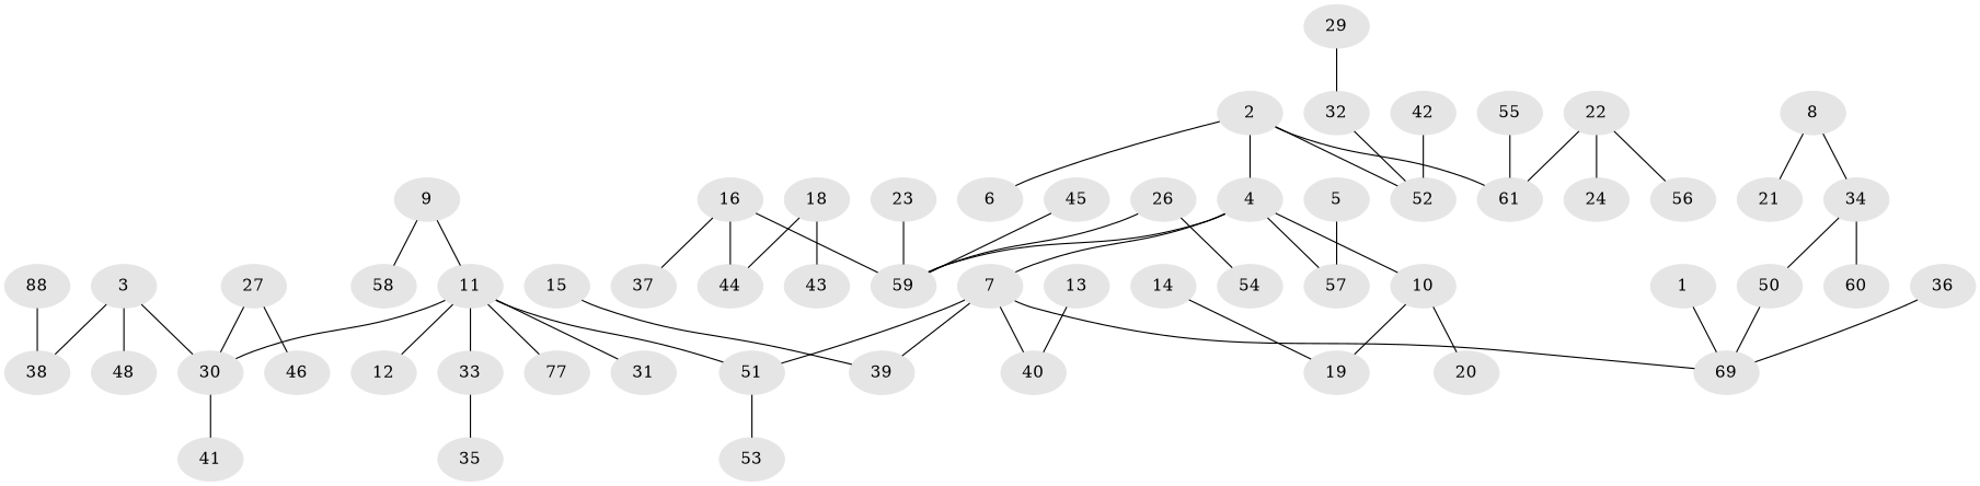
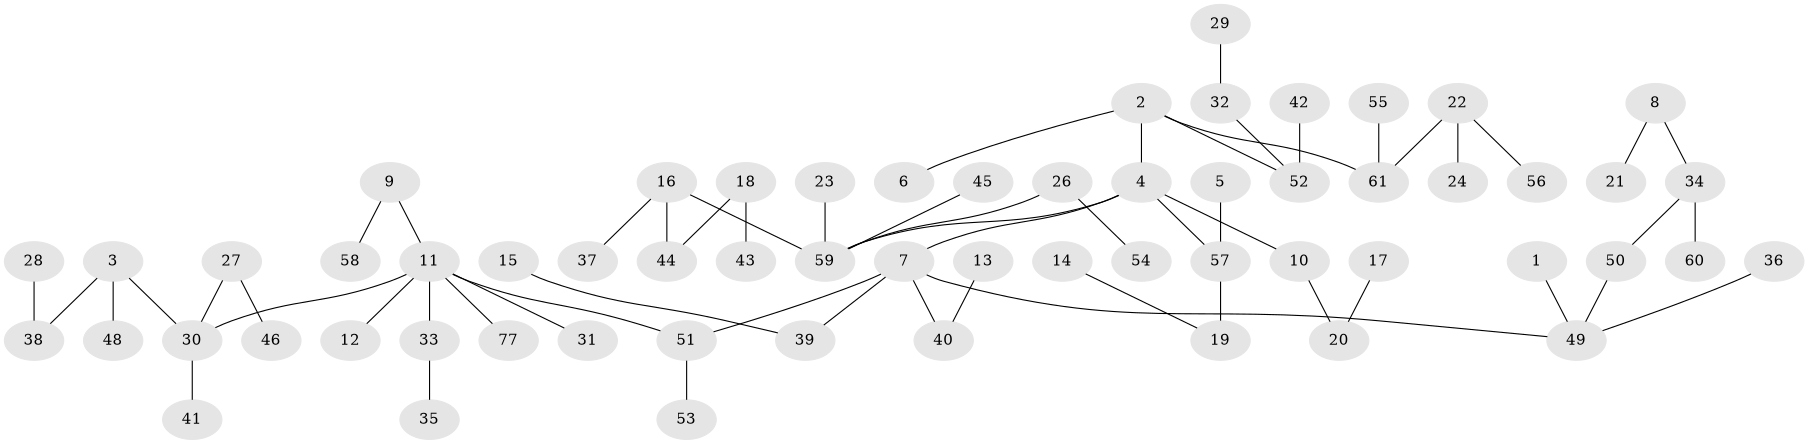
  graph {
    node [color=gray90 style=filled]
    edge [weight=1.0]
    1
-   49 [label=69]
+   49
    2
    4
    6
    52
    61
    7
    10
    57
    59
    3
    30
    38
    48
    41
    39
    40
    51
    19
    20
    5
    53
    8
    21
    34
    50
    60
    9
    11
    58
    12
    31
    33
    n35 [label=77]
    35
    13
    14
    15
    16
    37
    44
+   17
    18
    43
    22
    24
    56
    23
    26
    54
    27
    46
-   28 [label=88]
+   28
    29
    32
    36
    42
    45
    55
    1 -- 49
    2 -- 4
    2 -- 6
    2 -- 52
    2 -- 61
    4 -- 7
    4 -- 10
    4 -- 57
    4 -- 59
    7 -- 49
    7 -- 39
    7 -- 40
    7 -- 51
-   10 -- 19
+   57 -- 19
    10 -- 20
    3 -- 30
    3 -- 38
    3 -- 48
    30 -- 41
    51 -- 53
    5 -- 57
    8 -- 21
    8 -- 34
    34 -- 50
    34 -- 60
    50 -- 49
    9 -- 11
    9 -- 58
    11 -- 30
    11 -- 51
    11 -- 12
    11 -- 31
    11 -- 33
    11 -- n35
    33 -- 35
    13 -- 40
    14 -- 19
    15 -- 39
    16 -- 59
    16 -- 37
    16 -- 44
+   17 -- 20
    18 -- 44
    18 -- 43
    22 -- 61
    22 -- 24
    22 -- 56
    23 -- 59
    26 -- 59
    26 -- 54
    27 -- 30
    27 -- 46
    28 -- 38
    29 -- 32
    32 -- 52
    36 -- 49
    42 -- 52
    45 -- 59
    55 -- 61
  }
